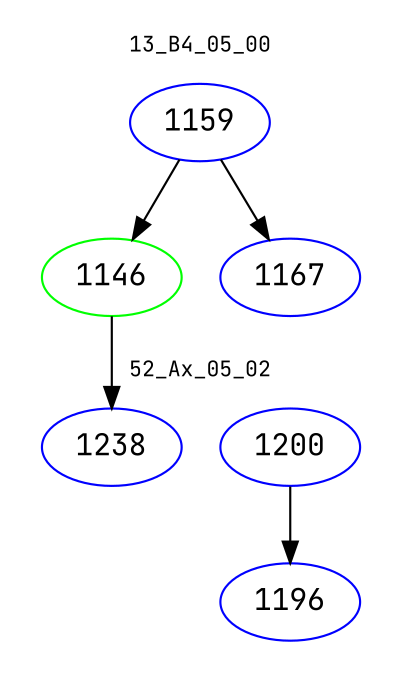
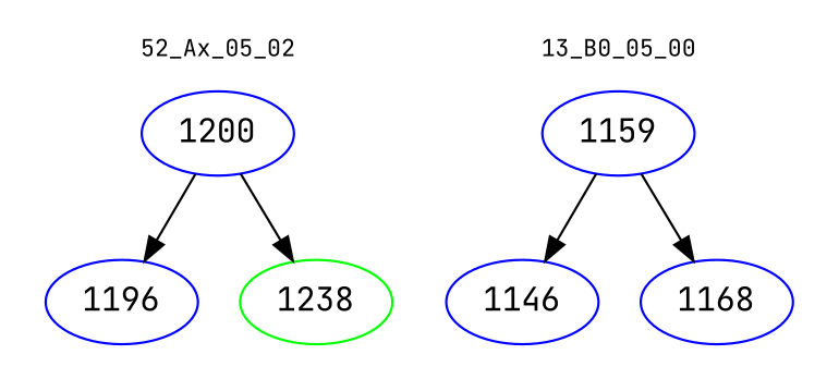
  digraph {
    fontname="JetBrains Mono"
    node [color=blue fontname="JetBrains Mono"]
    edge [color=black fontname="JetBrains Mono"]
    n1 [label=1200]
    n2 [label=1196]
-   n3 [label=1238]
+   n3 [color=green label=1238]
    n4 [label=1159]
-   n5 [color=green label=1146]
-   n6 [label=1167]
+   n5 [label=1146]
+   n6 [label=1168]
    subgraph cluster_1 {
      color=white
      fontsize=10
      label="52_Ax_05_02"
      n1
      n2
      n3
    }
    subgraph cluster_2 {
      color=white
      fontsize=10
-     label="13_B4_05_00"
+     label="13_B0_05_00"
      n4
      n5
      n6
    }
    n1 -> n2
-   n5 -> n3
+   n1 -> n3
    n4 -> n5
    n4 -> n6
  }
